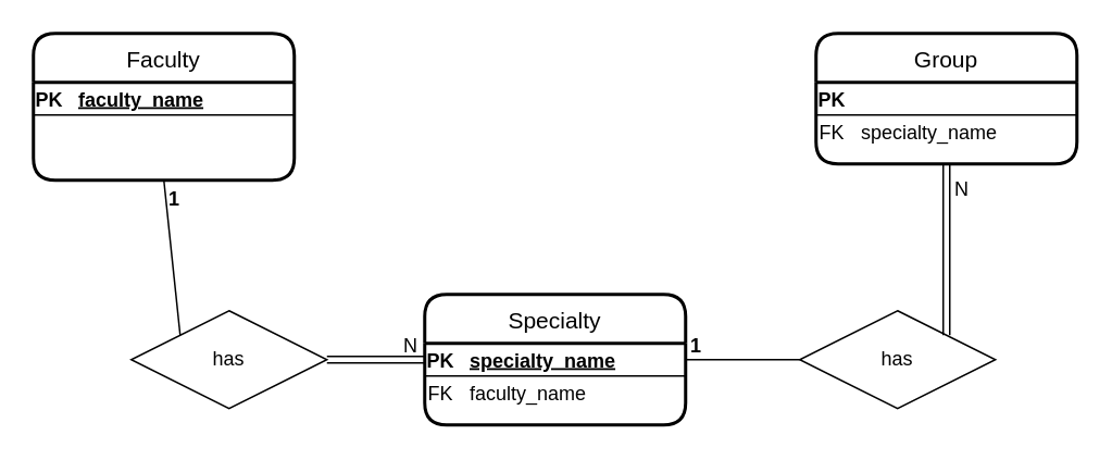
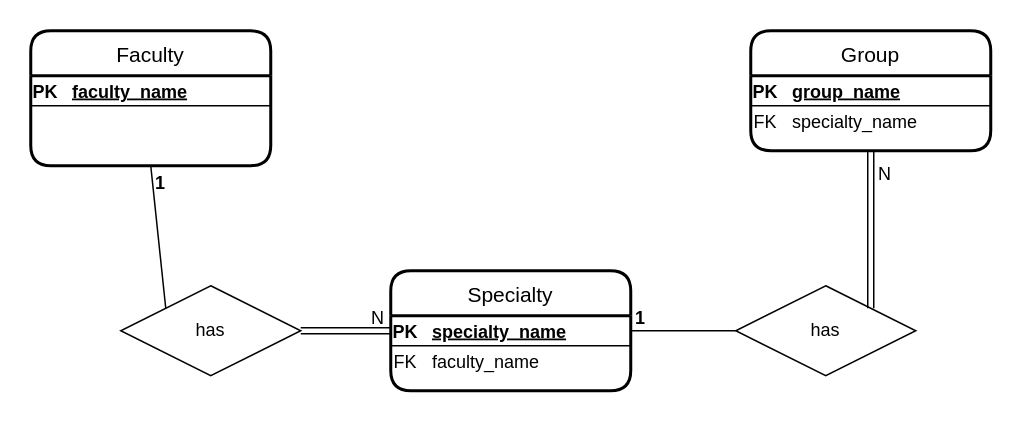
  <mxCell id="0" />
  <mxCell id="1" parent="0" />
  <mxCell id="2" value="Faculty" style="swimlane;childLayout=stackLayout;horizontal=1;startSize=30;horizontalStack=0;rounded=1;fontSize=14;fontStyle=0;strokeWidth=2;resizeParent=0;resizeLast=1;shadow=0;dashed=0;align=center;" vertex="1" parent="1"><mxGeometry x="20" y="20" width="160" height="90" as="geometry" /></mxCell>
  <mxCell id="3" value="" style="shape=table;startSize=0;container=1;collapsible=1;childLayout=tableLayout;fixedRows=1;rowLines=0;fontStyle=0;align=center;resizeLast=1;strokeColor=none;fillColor=none;" vertex="1" parent="2"><mxGeometry y="30" width="160" height="60" as="geometry" /></mxCell>
  <mxCell id="4" value="" style="shape=partialRectangle;collapsible=0;dropTarget=0;pointerEvents=0;fillColor=none;top=0;left=0;bottom=1;right=0;points=[[0,0.5],[1,0.5]];portConstraint=eastwest;" vertex="1" parent="3"><mxGeometry width="160" height="20" as="geometry" /></mxCell>
  <mxCell id="5" value="PK" style="shape=partialRectangle;connectable=0;fillColor=none;top=0;left=0;bottom=0;right=0;fontStyle=1;overflow=hidden;" vertex="1" parent="4"><mxGeometry width="20" height="20" as="geometry"><mxRectangle width="20" height="20" as="alternateBounds" /></mxGeometry></mxCell>
  <mxCell id="6" value="faculty_name" style="shape=partialRectangle;connectable=0;fillColor=none;top=0;left=0;bottom=0;right=0;align=left;spacingLeft=6;fontStyle=5;overflow=hidden;" vertex="1" parent="4"><mxGeometry x="20" width="140" height="20" as="geometry"><mxRectangle width="140" height="20" as="alternateBounds" /></mxGeometry></mxCell>
  <mxCell id="7" value="Specialty" style="swimlane;childLayout=stackLayout;horizontal=1;startSize=30;horizontalStack=0;rounded=1;fontSize=14;fontStyle=0;strokeWidth=2;resizeParent=0;resizeLast=1;shadow=0;dashed=0;align=center;" vertex="1" parent="1"><mxGeometry x="260" y="180" width="160" height="80" as="geometry" /></mxCell>
  <mxCell id="8" value="" style="shape=table;startSize=0;container=1;collapsible=1;childLayout=tableLayout;fixedRows=1;rowLines=0;fontStyle=0;align=center;resizeLast=1;strokeColor=none;fillColor=none;" vertex="1" parent="7"><mxGeometry y="30" width="160" height="50" as="geometry" /></mxCell>
  <mxCell id="9" value="" style="shape=partialRectangle;collapsible=0;dropTarget=0;pointerEvents=0;fillColor=none;top=0;left=0;bottom=1;right=0;points=[[0,0.5],[1,0.5]];portConstraint=eastwest;" vertex="1" parent="8"><mxGeometry width="160" height="20" as="geometry" /></mxCell>
  <mxCell id="10" value="PK" style="shape=partialRectangle;connectable=0;fillColor=none;top=0;left=0;bottom=0;right=0;fontStyle=1;overflow=hidden;" vertex="1" parent="9"><mxGeometry width="20" height="20" as="geometry"><mxRectangle width="20" height="20" as="alternateBounds" /></mxGeometry></mxCell>
  <mxCell id="11" value="specialty_name" style="shape=partialRectangle;connectable=0;fillColor=none;top=0;left=0;bottom=0;right=0;align=left;spacingLeft=6;fontStyle=5;overflow=hidden;" vertex="1" parent="9"><mxGeometry x="20" width="140" height="20" as="geometry"><mxRectangle width="140" height="20" as="alternateBounds" /></mxGeometry></mxCell>
  <mxCell id="12" value="" style="shape=partialRectangle;collapsible=0;dropTarget=0;pointerEvents=0;fillColor=none;top=0;left=0;bottom=0;right=0;points=[[0,0.5],[1,0.5]];portConstraint=eastwest;" vertex="1" parent="8"><mxGeometry y="20" width="160" height="20" as="geometry" /></mxCell>
  <mxCell id="13" value="FK" style="shape=partialRectangle;connectable=0;fillColor=none;top=0;left=0;bottom=0;right=0;fontStyle=0;overflow=hidden;" vertex="1" parent="12"><mxGeometry width="20" height="20" as="geometry"><mxRectangle width="20" height="20" as="alternateBounds" /></mxGeometry></mxCell>
  <mxCell id="14" value="faculty_name" style="shape=partialRectangle;connectable=0;fillColor=none;top=0;left=0;bottom=0;right=0;align=left;spacingLeft=6;fontStyle=0;overflow=hidden;" vertex="1" parent="12"><mxGeometry x="20" width="140" height="20" as="geometry"><mxRectangle width="140" height="20" as="alternateBounds" /></mxGeometry></mxCell>
  <mxCell id="15" value="Group" style="swimlane;childLayout=stackLayout;horizontal=1;startSize=30;horizontalStack=0;rounded=1;fontSize=14;fontStyle=0;strokeWidth=2;resizeParent=0;resizeLast=1;shadow=0;dashed=0;align=center;" vertex="1" parent="1"><mxGeometry x="500" y="20" width="160" height="80" as="geometry" /></mxCell>
  <mxCell id="16" value="" style="shape=table;startSize=0;container=1;collapsible=1;childLayout=tableLayout;fixedRows=1;rowLines=0;fontStyle=0;align=center;resizeLast=1;strokeColor=none;fillColor=none;" vertex="1" parent="15"><mxGeometry y="30" width="160" height="50" as="geometry" /></mxCell>
  <mxCell id="17" value="" style="shape=partialRectangle;collapsible=0;dropTarget=0;pointerEvents=0;fillColor=none;top=0;left=0;bottom=1;right=0;points=[[0,0.5],[1,0.5]];portConstraint=eastwest;" vertex="1" parent="16"><mxGeometry width="160" height="20" as="geometry" /></mxCell>
  <mxCell id="18" value="PK" style="shape=partialRectangle;connectable=0;fillColor=none;top=0;left=0;bottom=0;right=0;fontStyle=1;overflow=hidden;" vertex="1" parent="17"><mxGeometry width="20" height="20" as="geometry"><mxRectangle width="20" height="20" as="alternateBounds" /></mxGeometry></mxCell>
+ <mxCell id="19" value="group_name" style="shape=partialRectangle;connectable=0;fillColor=none;top=0;left=0;bottom=0;right=0;align=left;spacingLeft=6;fontStyle=5;overflow=hidden;" vertex="1" parent="17"><mxGeometry x="20" width="140" height="20" as="geometry"><mxRectangle width="140" height="20" as="alternateBounds" /></mxGeometry></mxCell>
  <mxCell id="20" value="" style="shape=partialRectangle;collapsible=0;dropTarget=0;pointerEvents=0;fillColor=none;top=0;left=0;bottom=0;right=0;points=[[0,0.5],[1,0.5]];portConstraint=eastwest;" vertex="1" parent="16"><mxGeometry y="20" width="160" height="20" as="geometry" /></mxCell>
  <mxCell id="21" value="FK" style="shape=partialRectangle;connectable=0;fillColor=none;top=0;left=0;bottom=0;right=0;fontStyle=0;overflow=hidden;" vertex="1" parent="20"><mxGeometry width="20" height="20" as="geometry"><mxRectangle width="20" height="20" as="alternateBounds" /></mxGeometry></mxCell>
  <mxCell id="22" value="specialty_name" style="shape=partialRectangle;connectable=0;fillColor=none;top=0;left=0;bottom=0;right=0;align=left;spacingLeft=6;fontStyle=0;overflow=hidden;" vertex="1" parent="20"><mxGeometry x="20" width="140" height="20" as="geometry"><mxRectangle width="140" height="20" as="alternateBounds" /></mxGeometry></mxCell>
  <mxCell id="23" value="has" style="shape=rhombus;perimeter=rhombusPerimeter;whiteSpace=wrap;html=1;align=center;" vertex="1" parent="1"><mxGeometry x="80" y="190" width="120" height="60" as="geometry" /></mxCell>
  <mxCell id="24" value="has" style="shape=rhombus;perimeter=rhombusPerimeter;whiteSpace=wrap;html=1;align=center;" vertex="1" parent="1"><mxGeometry x="490" y="190" width="120" height="60" as="geometry" /></mxCell>
  <mxCell id="25" value="" style="shape=link;html=1;rounded=0;entryX=0;entryY=0.5;entryDx=0;entryDy=0;exitX=1;exitY=0.5;exitDx=0;exitDy=0;" edge="1" parent="1" source="23" target="9"><mxGeometry relative="1" as="geometry"><mxPoint x="280" y="130" as="sourcePoint" /><mxPoint x="440" y="130" as="targetPoint" /></mxGeometry></mxCell>
  <mxCell id="26" value="N" style="resizable=0;html=1;align=right;verticalAlign=bottom;" connectable="0" vertex="1" parent="25"><mxGeometry x="1" relative="1" as="geometry"><mxPoint x="-4" as="offset" /></mxGeometry></mxCell>
  <mxCell id="27" value="" style="endArrow=none;html=1;rounded=0;entryX=0.5;entryY=1;entryDx=0;entryDy=0;exitX=0;exitY=0;exitDx=0;exitDy=0;" edge="1" parent="1" source="23" target="3"><mxGeometry relative="1" as="geometry"><mxPoint x="280" y="130" as="sourcePoint" /><mxPoint x="440" y="130" as="targetPoint" /></mxGeometry></mxCell>
  <mxCell id="28" value="1" style="resizable=0;html=1;align=right;verticalAlign=bottom;fontStyle=1" connectable="0" vertex="1" parent="27"><mxGeometry x="1" relative="1" as="geometry"><mxPoint x="10" y="20" as="offset" /></mxGeometry></mxCell>
  <mxCell id="29" value="" style="shape=link;html=1;rounded=0;entryX=0.5;entryY=1;entryDx=0;entryDy=0;exitX=1;exitY=0;exitDx=0;exitDy=0;" edge="1" parent="1" source="24" target="16"><mxGeometry relative="1" as="geometry"><mxPoint x="280" y="130" as="sourcePoint" /><mxPoint x="440" y="130" as="targetPoint" /></mxGeometry></mxCell>
  <mxCell id="30" value="N" style="resizable=0;html=1;align=right;verticalAlign=bottom;" connectable="0" vertex="1" parent="29"><mxGeometry x="1" relative="1" as="geometry"><mxPoint x="14" y="24" as="offset" /></mxGeometry></mxCell>
  <mxCell id="31" value="" style="endArrow=none;html=1;rounded=0;entryX=1;entryY=0.5;entryDx=0;entryDy=0;exitX=0;exitY=0.5;exitDx=0;exitDy=0;" edge="1" parent="1" source="24" target="9"><mxGeometry relative="1" as="geometry"><mxPoint x="280" y="130" as="sourcePoint" /><mxPoint x="440" y="130" as="targetPoint" /></mxGeometry></mxCell>
  <mxCell id="32" value="1" style="resizable=0;html=1;align=right;verticalAlign=bottom;fontStyle=1" connectable="0" vertex="1" parent="31"><mxGeometry x="1" relative="1" as="geometry"><mxPoint x="10" as="offset" /></mxGeometry></mxCell>
